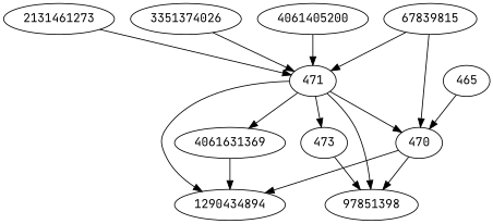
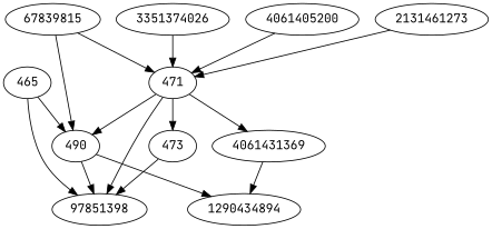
  strict digraph {
    fontname="JetBrains Mono"
    node [fontname="JetBrains Mono"]
    edge [fontname="JetBrains Mono"]
    2131461273
    471
-   470
-   4061431369 [label=4061631369]
+   470 [label=490]
+   4061431369
    473
    97851398
    1290434894
    n8 [label=67839815]
    3351374026
    4061405200
    465
    2131461273 -> 471
    471 -> 470
    471 -> 4061431369
    471 -> 473
    471 -> 97851398
-   471 -> 1290434894
    470 -> 97851398
    470 -> 1290434894
    4061431369 -> 1290434894
    473 -> 97851398
    n8 -> 471
    n8 -> 470
    3351374026 -> 471
    4061405200 -> 471
    465 -> 470
+   465 -> 97851398
  }
